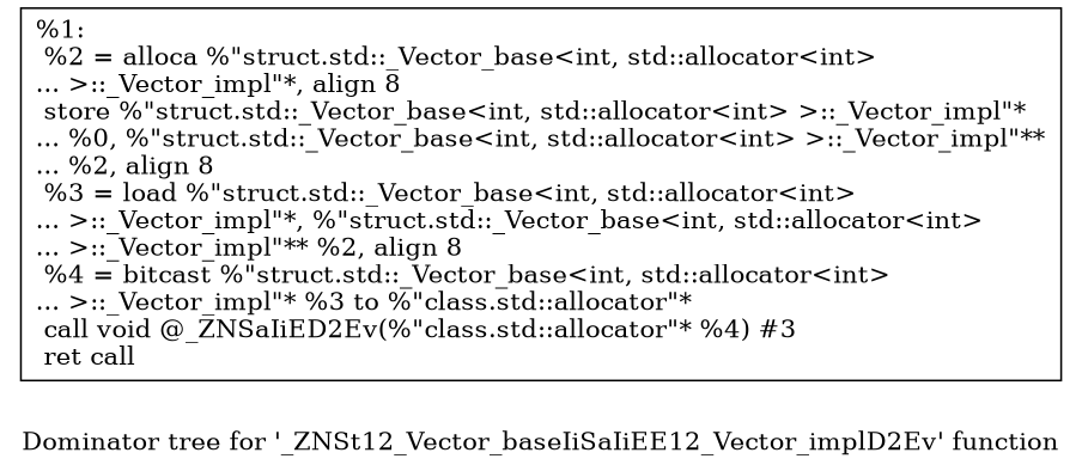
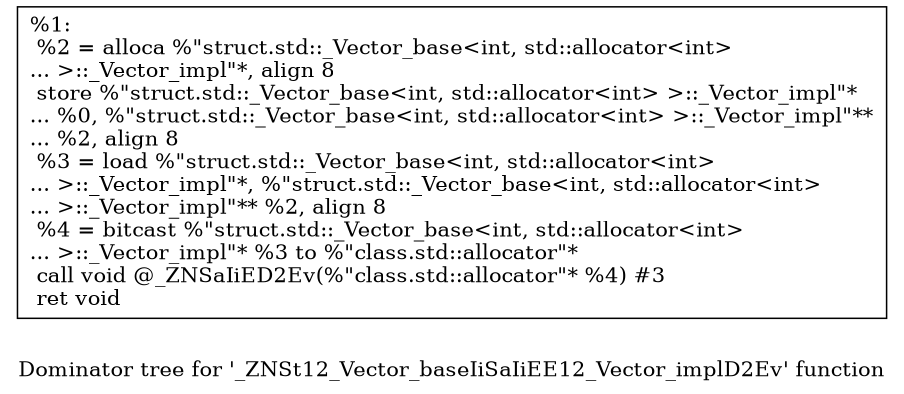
  digraph {
    label="Dominator tree for '_ZNSt12_Vector_baseIiSaIiEE12_Vector_implD2Ev' function"
-   n1 [label="{%1:\l  %2 = alloca %\"struct.std::_Vector_base\<int, std::allocator\<int\>\l... \>::_Vector_impl\"*, align 8\l  store %\"struct.std::_Vector_base\<int, std::allocator\<int\> \>::_Vector_impl\"*\l... %0, %\"struct.std::_Vector_base\<int, std::allocator\<int\> \>::_Vector_impl\"**\l... %2, align 8\l  %3 = load %\"struct.std::_Vector_base\<int, std::allocator\<int\>\l... \>::_Vector_impl\"*, %\"struct.std::_Vector_base\<int, std::allocator\<int\>\l... \>::_Vector_impl\"** %2, align 8\l  %4 = bitcast %\"struct.std::_Vector_base\<int, std::allocator\<int\>\l... \>::_Vector_impl\"* %3 to %\"class.std::allocator\"*\l  call void @_ZNSaIiED2Ev(%\"class.std::allocator\"* %4) #3\l  ret call\l}" shape=record]
+   n1 [label="{%1:\l  %2 = alloca %\"struct.std::_Vector_base\<int, std::allocator\<int\>\l... \>::_Vector_impl\"*, align 8\l  store %\"struct.std::_Vector_base\<int, std::allocator\<int\> \>::_Vector_impl\"*\l... %0, %\"struct.std::_Vector_base\<int, std::allocator\<int\> \>::_Vector_impl\"**\l... %2, align 8\l  %3 = load %\"struct.std::_Vector_base\<int, std::allocator\<int\>\l... \>::_Vector_impl\"*, %\"struct.std::_Vector_base\<int, std::allocator\<int\>\l... \>::_Vector_impl\"** %2, align 8\l  %4 = bitcast %\"struct.std::_Vector_base\<int, std::allocator\<int\>\l... \>::_Vector_impl\"* %3 to %\"class.std::allocator\"*\l  call void @_ZNSaIiED2Ev(%\"class.std::allocator\"* %4) #3\l  ret void\l}" shape=record]
  }
